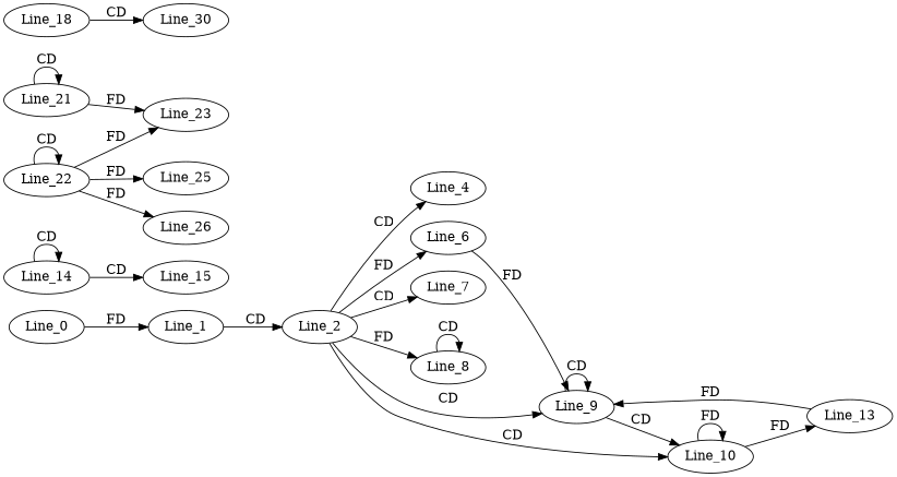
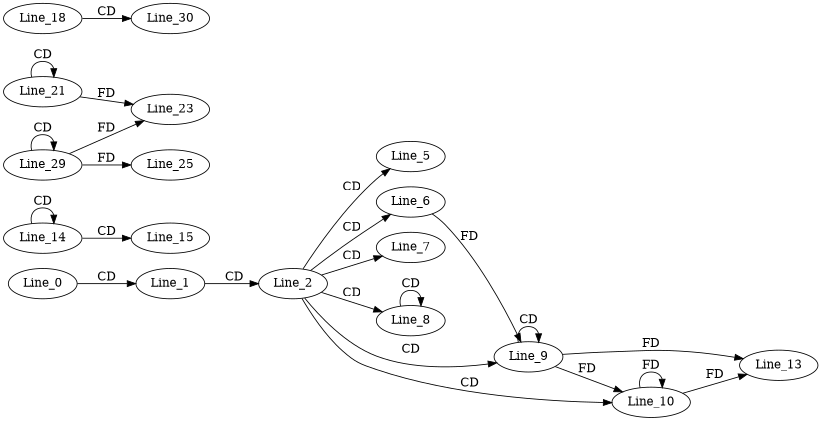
  digraph {
    rankdir=LR
    Line_0
    Line_1
    Line_2
-   Line_4
+   Line_4 [label=Line_5]
    Line_6
    Line_7
    Line_8
    Line_9
    Line_10
    Line_13
    Line_14
    Line_15
    Line_21
    Line_23
-   Line_22
+   Line_22 [label=Line_29]
    Line_25
-   Line_26
    Line_18
    Line_30
-   Line_0 -> Line_1 [label=FD]
+   Line_0 -> Line_1 [label=CD]
    Line_1 -> Line_2 [label=CD]
    Line_2 -> Line_4 [label=CD]
-   Line_2 -> Line_6 [label=FD]
+   Line_2 -> Line_6 [label=CD]
    Line_2 -> Line_7 [label=CD]
-   Line_2 -> Line_8 [label=FD]
+   Line_2 -> Line_8 [label=CD]
    Line_2 -> Line_9 [label=CD]
    Line_2 -> Line_10 [label=CD]
    Line_6 -> Line_9 [label=FD]
    Line_8 -> Line_8 [label=CD]
    Line_9 -> Line_9 [label=CD]
-   Line_9 -> Line_10 [label=CD]
-   Line_13 -> Line_9 [label=FD]
+   Line_9 -> Line_10 [label=FD]
+   Line_9 -> Line_13 [label=FD]
    Line_10 -> Line_10 [label=FD]
    Line_10 -> Line_13 [label=FD]
    Line_14 -> Line_14 [label=CD]
    Line_14 -> Line_15 [label=CD]
    Line_21 -> Line_21 [label=CD]
    Line_21 -> Line_23 [label=FD]
    Line_22 -> Line_23 [label=FD]
    Line_22 -> Line_22 [label=CD]
    Line_22 -> Line_25 [label=FD]
-   Line_22 -> Line_26 [label=FD]
    Line_18 -> Line_30 [label=CD]
  }
